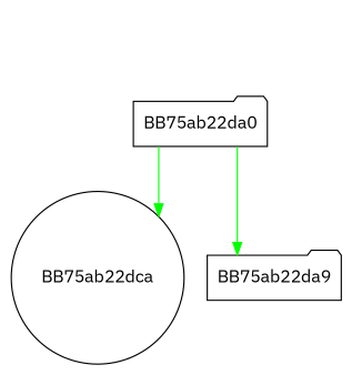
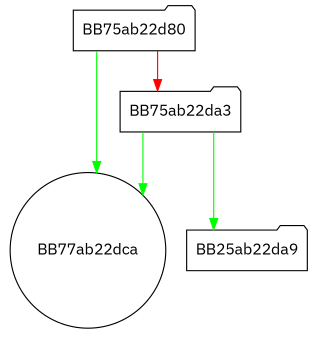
  digraph {
    fontname="IBM Plex Sans"
    splines=ortho
    node [fontname="IBM Plex Sans" shape=folder]
    edge [color=green fontname="IBM Plex Sans"]
-   BB75ab22dca [shape=circle]
-   BB75ab22da3 [label=BB75ab22da0]
-   BB75ab22da9
+   BB75ab22dca [shape=circle label=BB77ab22dca]
+   BB75ab22d80
+   BB75ab22da3
+   BB75ab22da9 [label=BB25ab22da9]
+   BB75ab22d80 -> BB75ab22dca
+   BB75ab22d80 -> BB75ab22da3 [color=red]
    BB75ab22da3 -> BB75ab22dca
    BB75ab22da3 -> BB75ab22da9
  }
